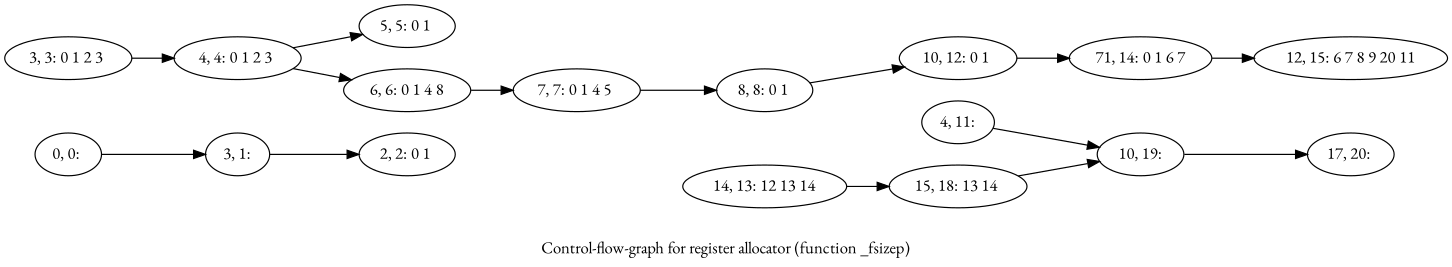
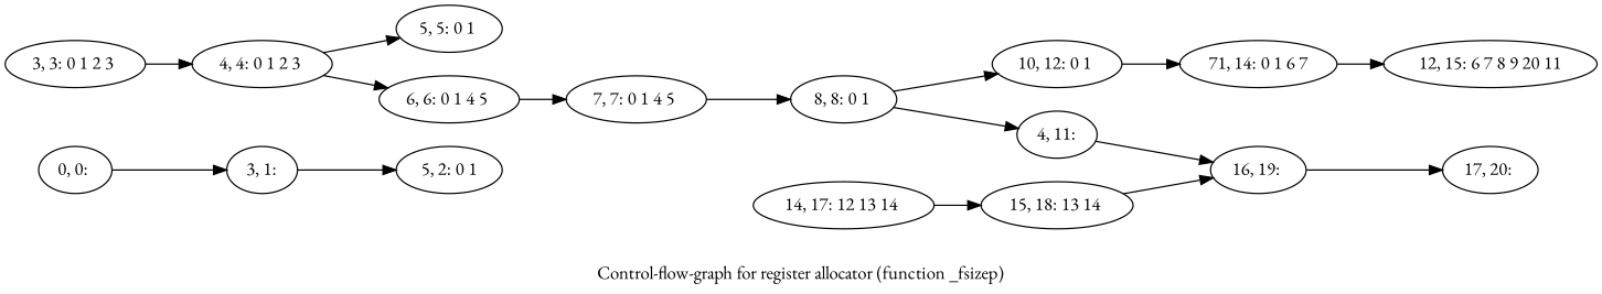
  digraph {
    fontname="EB Garamond"
    label="Control-flow-graph for register allocator (function _fsizep)"
    rankdir=LR
    node [fontname="EB Garamond"]
    edge [fontname="EB Garamond"]
    n1 [label="0, 0: "]
    n2 [label="3, 1:"]
-   n3 [label="2, 2: 0 1 "]
+   n3 [label="5, 2: 0 1"]
    n4 [label="3, 3: 0 1 2 3 "]
    n5 [label="4, 4: 0 1 2 3 "]
    n6 [label="5, 5: 0 1 "]
-   n7 [label="6, 6: 0 1 4 8"]
+   n7 [label="6, 6: 0 1 4 5 "]
    n8 [label="7, 7: 0 1 4 5 "]
    n9 [label="8, 8: 0 1 "]
    n10 [label="4, 11:"]
    n11 [label="10, 12: 0 1 "]
-   n12 [label="10, 19:"]
+   n12 [label="16, 19: "]
    n13 [label="71, 14: 0 1 6 7"]
    n14 [label="17, 20: "]
    n15 [label="12, 15: 6 7 8 9 20 11"]
-   n16 [label="14, 13: 12 13 14"]
+   n16 [label="14, 17: 12 13 14 "]
    n17 [label="15, 18: 13 14 "]
    n1 -> n2
    n2 -> n3
    n4 -> n5
    n5 -> n6
    n5 -> n7
    n7 -> n8
    n8 -> n9
+   n9 -> n10
    n9 -> n11
    n10 -> n12
    n11 -> n13
    n12 -> n14
    n13 -> n15
    n16 -> n17
    n17 -> n12
  }
